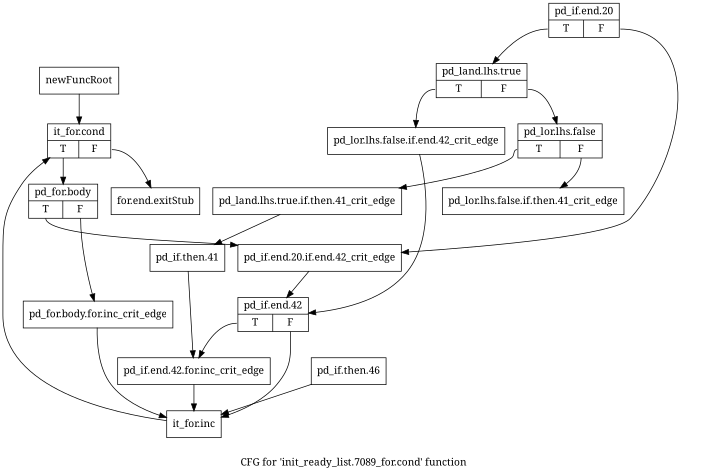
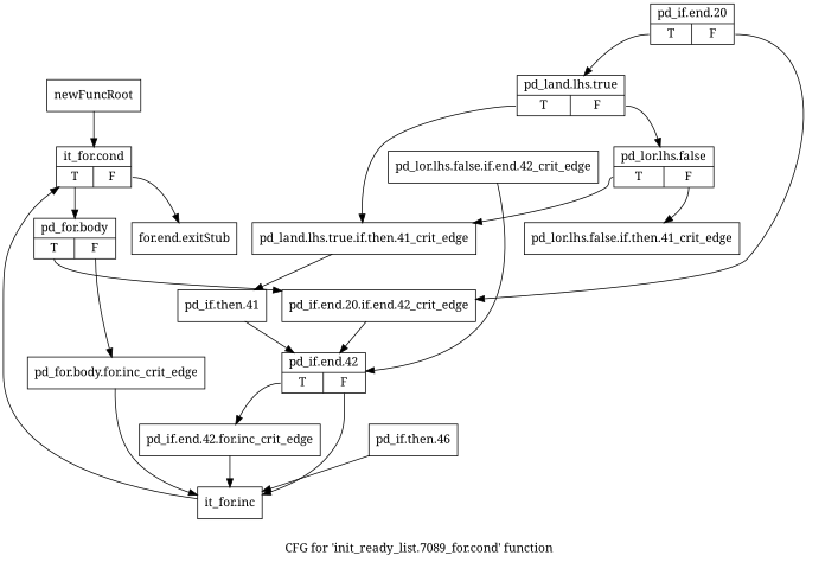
  digraph {
    fontname="Noto Serif"
    label="CFG for 'init_ready_list.7089_for.cond' function"
    node [fontname="Noto Serif" shape=record]
    edge [fontname="Noto Serif"]
    n1 [label="{newFuncRoot}"]
    n2 [label="{it_for.cond|{<s0>T|<s1>F}}"]
    n3 [label="{for.end.exitStub}"]
    n4 [label="{pd_for.body|{<s0>T|<s1>F}}"]
    n5 [label="{pd_for.body.for.inc_crit_edge}"]
    n6 [label="{pd_if.end.20.if.end.42_crit_edge}"]
    n7 [label="{pd_if.end.20|{<s0>T|<s1>F}}"]
    n8 [label="{pd_land.lhs.true|{<s0>T|<s1>F}}"]
    n9 [label="{it_for.inc}"]
    n10 [label="{pd_land.lhs.true.if.then.41_crit_edge}"]
    n11 [label="{pd_lor.lhs.false|{<s0>T|<s1>F}}"]
    n12 [label="{pd_if.end.42|{<s0>T|<s1>F}}"]
    n13 [label="{pd_if.then.41}"]
    n14 [label="{pd_lor.lhs.false.if.then.41_crit_edge}"]
    n15 [label="{pd_if.end.42.for.inc_crit_edge}"]
    n16 [label="{pd_if.then.46}"]
    n17 [label="{pd_lor.lhs.false.if.end.42_crit_edge}"]
    n1 -> n2
    n2 -> n3 [tailport=s1]
    n2 -> n4 [tailport=s0]
    n4 -> n5 [tailport=s1]
    n4 -> n6 [tailport=s0]
    n5 -> n9
    n6 -> n12
    n7 -> n6 [tailport=s1]
    n7 -> n8 [tailport=s0]
-   n8 -> n17 [tailport=s0]
+   n8 -> n10 [tailport=s0]
    n8 -> n11 [tailport=s1]
    n9 -> n2
    n10 -> n13
    n11 -> n10 [tailport=s0]
    n11 -> n14 [tailport=s1]
    n12 -> n9 [tailport=s1]
    n12 -> n15 [tailport=s0]
-   n13 -> n15
+   n13 -> n12
    n15 -> n9
    n16 -> n9
    n17 -> n12
  }
